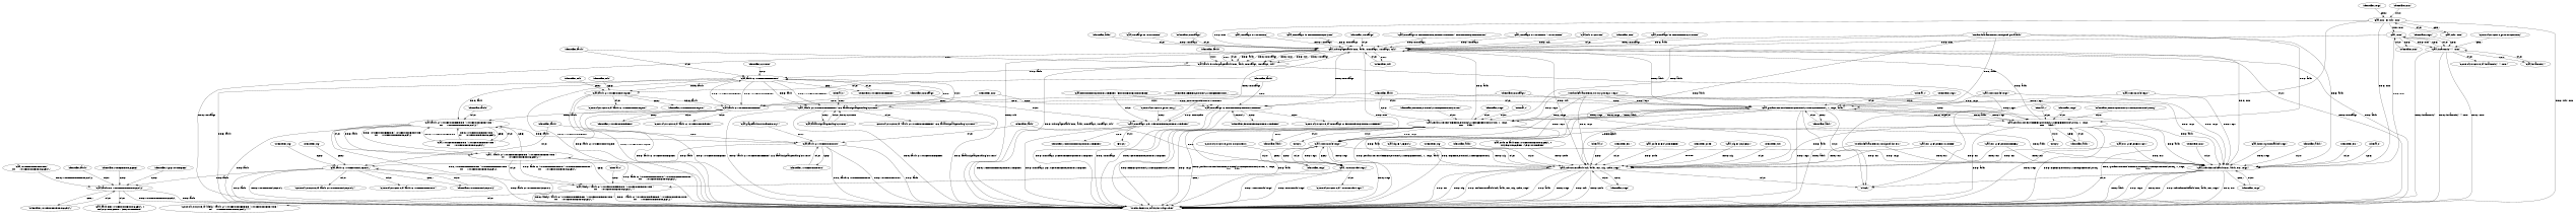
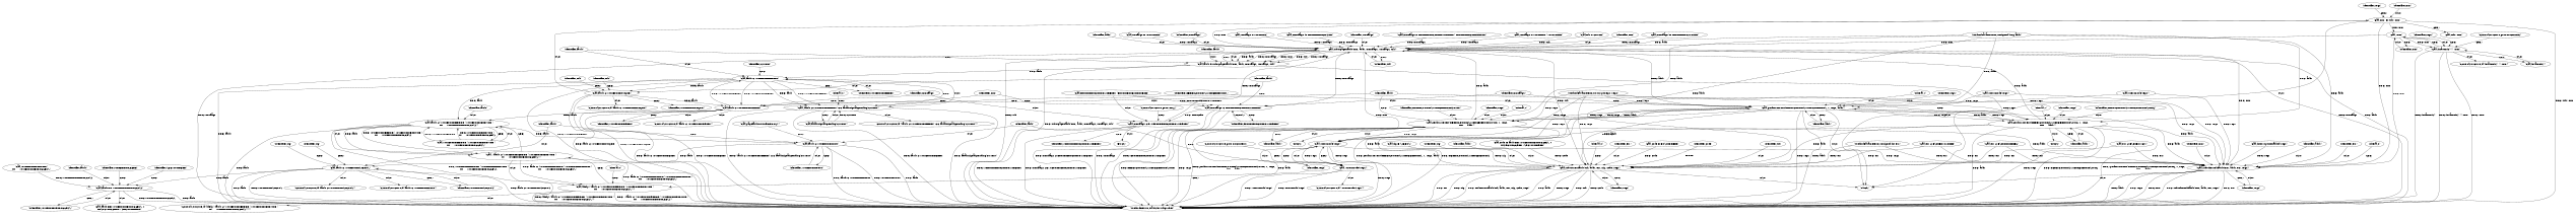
  digraph {
    n1 [label="(Call,mm  = tsk->mm)"]
    n2 [label="(Call,!mm)"]
    n3 [label="(Call,__do_page_fault(mm, addr, mm_flags, vm_flags, tsk))"]
    n4 [label="(Call,__do_kernel_fault(mm, addr, esr, regs))"]
    n5 [label="(Block,)"]
    n6 [label="(Call,tsk->mm)"]
    n7 [label="(MethodReturn,static int __kprobes)"]
    n8 [label="(Call,in_atomic() || !mm)"]
    n9 [label="(Identifier,mm)"]
    n10 [label="(Call,fault = __do_page_fault(mm, addr, mm_flags, vm_flags, tsk))"]
    n11 [label="(Call,perf_sw_event(PERF_COUNT_SW_PAGE_FAULTS, 1, regs, addr))"]
    n12 [label="(Call,__do_user_fault(tsk, addr, esr, sig, code, regs))"]
    n13 [label="(Call,mm_flags & FAULT_FLAG_ALLOW_RETRY)"]
    n14 [label="(Identifier,tsk)"]
    n15 [label="(Identifier,regs)"]
    n16 [label="(Call,in_atomic())"]
    n17 [label="(ControlStructure,if (in_atomic() || !mm))"]
    n18 [label="(Call,fault & VM_FAULT_RETRY)"]
    n19 [label="(Call,perf_sw_event(PERF_COUNT_SW_PAGE_FAULTS_MAJ, 1, regs,\n\t\t\t\t      addr))"]
    n20 [label="(Call,user_mode(regs))"]
    n21 [label="(Call,perf_sw_event(PERF_COUNT_SW_PAGE_FAULTS_MIN, 1, regs,\n\t\t\t\t      addr))"]
    n22 [label="(Identifier,addr)"]
    n23 [label="(Identifier,regs)"]
    n24 [label="(Call,mm_flags &= ~FAULT_FLAG_ALLOW_RETRY)"]
    n25 [label="(Identifier,FAULT_FLAG_ALLOW_RETRY)"]
-   n26 [label="(ControlStructure,if (mm_flags & FAULT_FLAG_ALLOW_RETRY))"]
    n27 [label="(Call,(fault & VM_FAULT_RETRY) && fatal_signal_pending(current))"]
    n28 [label="(Call,fault & VM_FAULT_MAJOR)"]
    n29 [label="(Call,fault & VM_FAULT_RETRY)"]
    n30 [label="(Call,fault & (VM_FAULT_ERROR | VM_FAULT_BADMAP |\n\t\t\t      VM_FAULT_BADACCESS))"]
    n31 [label="(Identifier,VM_FAULT_RETRY)"]
    n32 [label="(ControlStructure,if ((fault & VM_FAULT_RETRY) && fatal_signal_pending(current)))"]
    n33 [label="(Call,fatal_signal_pending(current))"]
    n34 [label="(ControlStructure,if (fault & VM_FAULT_MAJOR))"]
    n35 [label="(Identifier,VM_FAULT_MAJOR)"]
    n36 [label="(Identifier,VM_FAULT_RETRY)"]
    n37 [label="(ControlStructure,if (fault & VM_FAULT_RETRY))"]
    n38 [label="(Call,!(fault & (VM_FAULT_ERROR | VM_FAULT_BADMAP |\n\t\t\t      VM_FAULT_BADACCESS)))"]
    n39 [label="(Call,fault & VM_FAULT_OOM)"]
    n40 [label="(Call,VM_FAULT_ERROR | VM_FAULT_BADMAP |\n\t\t\t      VM_FAULT_BADACCESS)"]
    n41 [label="(Call,likely(!(fault & (VM_FAULT_ERROR | VM_FAULT_BADMAP |\n\t\t\t      VM_FAULT_BADACCESS))))"]
    n42 [label="(Call,fault & VM_FAULT_SIGBUS)"]
    n43 [label="(Identifier,VM_FAULT_OOM)"]
    n44 [label="(ControlStructure,if (likely(!(fault & (VM_FAULT_ERROR | VM_FAULT_BADMAP |\n\t\t\t      VM_FAULT_BADACCESS)))))"]
    n45 [label="(ControlStructure,if (fault & VM_FAULT_OOM))"]
    n46 [label="(Call,fault == VM_FAULT_BADACCESS)"]
    n47 [label="(Identifier,VM_FAULT_SIGBUS)"]
    n48 [label="(ControlStructure,if (fault & VM_FAULT_SIGBUS))"]
    n49 [label="(Identifier,VM_FAULT_BADACCESS)"]
    n50 [label="(Call,fault == VM_FAULT_BADACCESS ?\n\t\t\tSEGV_ACCERR : SEGV_MAPERR)"]
    n51 [label="(Block,)"]
    n52 [label="(Identifier,addr)"]
    n53 [label="(Call,!user_mode(regs))"]
    n54 [label="(Identifier,regs)"]
    n55 [label="(Identifier,addr)"]
    n56 [label="(Block,)"]
    n57 [label="(ControlStructure,if (!user_mode(regs)))"]
    n58 [label="(Identifier,~FAULT_FLAG_ALLOW_RETRY)"]
    n59 [label="(Block,)"]
    n60 [label="(Literal,0)"]
    n61 [label="(Identifier,esr)"]
    n62 [label="(Identifier,mm)"]
    n63 [label="(Identifier,fault)"]
-   n64 [label="(MethodParameterIn,unsigned perf addr)"]
+   n64 [label="(MethodParameterIn,unsigned long addr)"]
    n65 [label="(Identifier,PERF_COUNT_SW_PAGE_FAULTS_MIN)"]
    n66 [label="(Call,mm_flags |= FAULT_FLAG_WRITE)"]
    n67 [label="(Identifier,fault)"]
    n68 [label="(Identifier,regs)"]
    n69 [label="(Call,user_mode(regs))"]
    n70 [label="(Literal,1)"]
    n71 [label="(Call,FAULT_FLAG_ALLOW_RETRY | FAULT_FLAG_KILLABLE)"]
    n72 [label="(Literal,1)"]
    n73 [label="(Identifier,mm_flags)"]
    n74 [label="(Call,code = BUS_ADRERR)"]
    n75 [label="(Identifier,tsk)"]
    n76 [label="(Identifier,addr)"]
    n77 [label="(Identifier,regs)"]
    n78 [label="(Identifier,mm_flags)"]
    n79 [label="(Identifier,PERF_COUNT_SW_PAGE_FAULTS)"]
    n80 [label="(Identifier,code)"]
    n81 [label="(ControlStructure,goto no_context;)"]
    n82 [label="(Identifier,sig)"]
-   n83 [label="(Call,sig = SIGSEGV)"]
    n84 [label="(Call,vm_flags = VM_WRITE)"]
    n85 [label="(MethodParameterIn,struct pt_regs *regs)"]
    n86 [label="(ControlStructure,goto no_context;)"]
    n87 [label="(Identifier,mm)"]
    n88 [label="(Identifier,mm_flags)"]
    n89 [label="(Identifier,fault)"]
    n90 [label="(Identifier,tsk)"]
    n91 [label="(Identifier,tsk)"]
    n92 [label="(Call,vm_flags = VM_EXEC)"]
    n93 [label="(Call,mm_flags |= FAULT_FLAG_USER)"]
    n94 [label="(Identifier,esr)"]
    n95 [label="(Identifier,sig)"]
    n96 [label="(Call,VM_FAULT_BADMAP |\n\t\t\t      VM_FAULT_BADACCESS)"]
    n97 [label="(Identifier,fault)"]
    n98 [label="(Call,sig = SIGBUS)"]
    n99 [label="(Identifier,vm_flags)"]
    n100 [label="(Identifier,current)"]
    n101 [label="(Identifier,fault)"]
    n102 [label="(ControlStructure,goto retry;)"]
    n103 [label="(Identifier,fault)"]
    n104 [label="(Identifier,MAPERR_ACCERR)"]
    n105 [label="(Call,mm_flags = FAULT_FLAG_ALLOW_RETRY | FAULT_FLAG_KILLABLE)"]
    n106 [label="(Literal,0)"]
    n107 [label="(Identifier,regs)"]
    n108 [label="(Call,user_mode(regs))"]
    n109 [label="(Literal,0)"]
    n110 [label="(Identifier,fault)"]
    n111 [label="(Identifier,regs)"]
    n112 [label="(Identifier,mm)"]
    n113 [label="(Identifier,regs)"]
    n114 [label="(Identifier,sig)"]
    n115 [label="(Call,interrupts_enabled(regs))"]
    n116 [label="(Identifier,addr)"]
    n117 [label="(Identifier,mm)"]
    n118 [label="(Literal,1)"]
    n119 [label="(Identifier,fault)"]
    n120 [label="(Identifier,addr)"]
    n121 [label="(Call,code = fault == VM_FAULT_BADACCESS ?\n\t\t\tSEGV_ACCERR : SEGV_MAPERR)"]
    n122 [label="(MethodParameterIn,unsigned int esr)"]
    n123 [label="(Identifier,SEGV_MAPERR)"]
    n124 [label="(Literal,0)"]
    n125 [label="(Call,pagefault_out_of_memory())"]
    n126 [label="(Call,esr & ESR_EL1_WRITE)"]
    n127 [label="(Identifier,PERF_COUNT_SW_PAGE_FAULTS_MAJ)"]
    n128 [label="(Call,esr & ESR_LNX_EXEC)"]
    n129 [label="(Call,vm_flags = VM_READ | VM_WRITE)"]
    n130 [label="(Call,esr & ESR_EL1_CM)"]
    n131 [label="(Call,tsk = current)"]
    n1 -> n2 [label="MIN: mm"]
    n1 -> n3 [label="DDG: mm"]
    n1 -> n4 [label="DDG: mm"]
    n1 -> n5 [label="AST: "]
    n1 -> n6 [label="CFG: "]
    n1 -> n7 [label="DDG: tsk->mm"]
    n2 -> n3 [label="DDG: mm"]
    n2 -> n4 [label="DDG: mm"]
    n2 -> n8 [label="AST: "]
    n2 -> n8 [label="DDG: mm"]
    n2 -> n9 [label="CFG: "]
    n3 -> n4 [label="DDG: mm"]
    n3 -> n7 [label="DDG: mm"]
    n3 -> n7 [label="DDG: mm_flags"]
    n3 -> n7 [label="DDG: addr"]
    n3 -> n7 [label="DDG: vm_flags"]
    n3 -> n7 [label="DDG: tsk"]
    n3 -> n10 [label="AST: "]
    n3 -> n10 [label="DDG: addr"]
    n3 -> n10 [label="DDG: mm_flags"]
    n3 -> n10 [label="DDG: mm"]
    n3 -> n10 [label="DDG: tsk"]
    n3 -> n10 [label="DDG: vm_flags"]
    n3 -> n11 [label="DDG: addr"]
    n3 -> n12 [label="DDG: tsk"]
    n3 -> n13 [label="DDG: mm_flags"]
    n3 -> n14 [label="CFG: "]
    n4 -> n5 [label="AST: "]
    n4 -> n7 [label="DDG: addr"]
    n4 -> n7 [label="DDG: regs"]
    n4 -> n7 [label="DDG: mm"]
    n4 -> n7 [label="DDG: __do_kernel_fault(mm, addr, esr, regs)"]
    n4 -> n7 [label="DDG: esr"]
    n4 -> n15 [label="CFG: "]
-   n6 -> n1 [label="AST: "]
+   n28 -> n1 [label="AST: "]
    n8 -> n2 [label="CFG: "]
    n8 -> n7 [label="DDG: !mm"]
    n8 -> n7 [label="DDG: in_atomic()"]
    n8 -> n7 [label="DDG: in_atomic() || !mm"]
    n8 -> n16 [label="CFG: "]
    n8 -> n17 [label="AST: "]
    n9 -> n2 [label="AST: "]
    n10 -> n3 [label="CFG: "]
    n10 -> n5 [label="AST: "]
    n10 -> n7 [label="DDG: __do_page_fault(mm, addr, mm_flags, vm_flags, tsk)"]
    n10 -> n18 [label="DDG: fault"]
    n11 -> n4 [label="DDG: addr"]
    n11 -> n5 [label="AST: "]
    n11 -> n7 [label="DDG: perf_sw_event(PERF_COUNT_SW_PAGE_FAULTS, 1, regs, addr)"]
    n11 -> n7 [label="DDG: PERF_COUNT_SW_PAGE_FAULTS"]
    n11 -> n7 [label="DDG: regs"]
    n11 -> n7 [label="DDG: addr"]
    n11 -> n12 [label="DDG: addr"]
    n11 -> n19 [label="DDG: regs"]
    n11 -> n19 [label="DDG: addr"]
    n11 -> n20 [label="DDG: regs"]
    n11 -> n21 [label="DDG: regs"]
    n11 -> n21 [label="DDG: addr"]
    n11 -> n22 [label="CFG: "]
    n12 -> n5 [label="AST: "]
    n12 -> n7 [label="DDG: addr"]
    n12 -> n7 [label="DDG: regs"]
    n12 -> n7 [label="DDG: tsk"]
    n12 -> n7 [label="DDG: code"]
    n12 -> n7 [label="DDG: esr"]
    n12 -> n7 [label="DDG: sig"]
    n12 -> n7 [label="DDG: __do_user_fault(tsk, addr, esr, sig, code, regs)"]
    n12 -> n23 [label="CFG: "]
    n13 -> n7 [label="DDG: mm_flags & FAULT_FLAG_ALLOW_RETRY"]
    n13 -> n7 [label="DDG: mm_flags"]
    n13 -> n7 [label="DDG: FAULT_FLAG_ALLOW_RETRY"]
    n13 -> n24 [label="DDG: mm_code"]
    n13 -> n25 [label="CFG: "]
-   n13 -> n26 [label="AST: "]
    n14 -> n3 [label="AST: "]
    n15 -> n4 [label="AST: "]
    n16 -> n8 [label="AST: "]
    n18 -> n7 [label="DDG: fault"]
    n18 -> n7 [label="DDG: VM_FAULT_RETRY"]
    n18 -> n27 [label="AST: "]
    n18 -> n27 [label="DDG: fault"]
    n18 -> n27 [label="DDG: VM_FAULT_RETRY"]
    n18 -> n28 [label="DDG: fault"]
    n18 -> n29 [label="DDG: VM_FAULT_RETRY"]
    n18 -> n30 [label="DDG: fault"]
    n18 -> n31 [label="CFG: "]
    n19 -> n3 [label="DDG: addr"]
    n19 -> n4 [label="DDG: addr"]
    n19 -> n7 [label="DDG: PERF_COUNT_SW_PAGE_FAULTS_MAJ"]
    n19 -> n7 [label="DDG: perf_sw_event(PERF_COUNT_SW_PAGE_FAULTS_MAJ, 1, regs,\n\t\t\t\t      addr)"]
    n19 -> n7 [label="DDG: addr"]
    n19 -> n7 [label="DDG: regs"]
    n19 -> n11 [label="DDG: regs"]
    n19 -> n12 [label="DDG: addr"]
    n19 -> n20 [label="DDG: regs"]
    n19 -> n51 [label="AST: "]
    n19 -> n52 [label="CFG: "]
    n20 -> n4 [label="DDG: regs"]
    n20 -> n7 [label="DDG: regs"]
    n20 -> n12 [label="DDG: regs"]
    n20 -> n53 [label="AST: "]
    n20 -> n53 [label="DDG: regs"]
    n20 -> n54 [label="CFG: "]
    n21 -> n3 [label="DDG: addr"]
    n21 -> n4 [label="DDG: addr"]
    n21 -> n7 [label="DDG: perf_sw_event(PERF_COUNT_SW_PAGE_FAULTS_MIN, 1, regs,\n\t\t\t\t      addr)"]
    n21 -> n7 [label="DDG: addr"]
    n21 -> n7 [label="DDG: PERF_COUNT_SW_PAGE_FAULTS_MIN"]
    n21 -> n7 [label="DDG: regs"]
    n21 -> n11 [label="DDG: regs"]
    n21 -> n12 [label="DDG: addr"]
    n21 -> n20 [label="DDG: regs"]
    n21 -> n55 [label="CFG: "]
    n21 -> n56 [label="AST: "]
    n22 -> n11 [label="AST: "]
    n23 -> n12 [label="AST: "]
    n24 -> n3 [label="DDG: mm_flags"]
    n24 -> n7 [label="DDG: ~FAULT_FLAG_ALLOW_RETRY"]
    n24 -> n7 [label="DDG: mm_flags &= ~FAULT_FLAG_ALLOW_RETRY"]
    n24 -> n58 [label="CFG: "]
    n24 -> n59 [label="AST: "]
    n25 -> n13 [label="SIGBUS: "]
    n27 -> n7 [label="DDG: fatal_signal_pending(current)"]
    n27 -> n7 [label="DDG: (fault & VM_FAULT_RETRY) && fatal_signal_pending(current)"]
    n27 -> n7 [label="DDG: fault & VM_FAULT_RETRY"]
    n27 -> n18 [label="CFG: "]
    n27 -> n32 [label="AST: "]
    n27 -> n33 [label="CFG: "]
    n28 -> n7 [label="DDG: VM_FAULT_MAJOR"]
    n28 -> n7 [label="DDG: fault & VM_FAULT_MAJOR"]
    n28 -> n29 [label="DDG: fault"]
    n28 -> n34 [label="AST: "]
    n28 -> n35 [label="CFG: "]
    n29 -> n7 [label="DDG: fault & VM_FAULT_RETRY"]
    n29 -> n7 [label="DDG: VM_FAULT_RETRY"]
    n29 -> n18 [label="DDG: VM_FAULT_RETRY"]
    n29 -> n30 [label="DDG: fault"]
    n29 -> n36 [label="CFG: "]
    n29 -> n37 [label="AST: "]
    n30 -> n7 [label="DDG: fault"]
    n30 -> n7 [label="DDG: VM_FAULT_ERROR | VM_FAULT_BADMAP |\n\t\t\t      VM_FAULT_BADACCESS"]
    n30 -> n38 [label="AST: "]
    n30 -> n38 [label="DDG: fault"]
    n30 -> n38 [label="DDG: VM_FAULT_ERROR | VM_FAULT_BADMAP |\n\t\t\t      VM_FAULT_BADACCESS"]
    n30 -> n39 [label="DDG: fault"]
    n30 -> n40 [label="CFG: "]
    n31 -> n18 [label="AST: "]
    n33 -> n27 [label="AST: "]
    n33 -> n27 [label="DDG: current"]
    n36 -> n29 [label="AST: "]
    n38 -> n7 [label="DDG: fault & (VM_FAULT_ERROR | VM_FAULT_BADMAP |\n\t\t\t      VM_FAULT_BADACCESS)"]
    n38 -> n30 [label="CFG: "]
    n38 -> n41 [label="AST: "]
    n38 -> n41 [label="DDG: fault & (VM_FAULT_ERROR | VM_FAULT_BADMAP |\n\t\t\t      VM_FAULT_BADACCESS)"]
    n39 -> n7 [label="DDG: fault"]
    n39 -> n7 [label="DDG: fault & VM_FAULT_OOM"]
    n39 -> n7 [label="DDG: VM_FAULT_OOM"]
    n39 -> n42 [label="DDG: fault"]
    n39 -> n43 [label="CFG: "]
    n40 -> n30 [label="AST: "]
    n40 -> n30 [label="DDG: VM_FAULT_ERROR"]
    n40 -> n30 [label="DDG: VM_FAULT_BADMAP |\n\t\t\t      VM_FAULT_BADACCESS"]
    n41 -> n7 [label="DDG: !(fault & (VM_FAULT_ERROR | VM_FAULT_BADMAP |\n\t\t\t      VM_FAULT_BADACCESS))"]
    n41 -> n7 [label="DDG: likely(!(fault & (VM_FAULT_ERROR | VM_FAULT_BADMAP |\n\t\t\t      VM_FAULT_BADACCESS)))"]
    n41 -> n38 [label="CFG: "]
    n41 -> n44 [label="AST: "]
    n42 -> n7 [label="DDG: fault"]
    n42 -> n7 [label="DDG: VM_FAULT_SIGBUS"]
    n42 -> n7 [label="DDG: fault & VM_FAULT_SIGBUS"]
    n42 -> n45 [label="AST: "]
    n42 -> n46 [label="DDG: fault"]
    n42 -> n47 [label="CFG: "]
    n42 -> n48 [label="AST: "]
    n43 -> n39 [label="AST: "]
    n46 -> n7 [label="DDG: VM_FAULT_BADACCESS"]
    n46 -> n7 [label="DDG: fault"]
    n46 -> n49 [label="CFG: "]
    n46 -> n50 [label="AST: "]
    n47 -> n42 [label="AST: "]
    n49 -> n46 [label="AST: "]
    n52 -> n19 [label="AST: "]
    n53 -> n7 [label="DDG: !user_mode(regs)"]
    n53 -> n7 [label="DDG: user_mode(regs)"]
    n53 -> n20 [label="CFG: "]
    n53 -> n57 [label="AST: "]
    n54 -> n20 [label="AST: "]
    n54 -> n41 [label="CFG: "]
    n55 -> n21 [label="AST: "]
    n60 -> n12 [label="CFG: "]
    n61 -> n12 [label="AST: "]
    n62 -> n3 [label="AST: "]
    n63 -> n19 [label="CFG: "]
    n63 -> n21 [label="CFG: "]
    n63 -> n29 [label="AST: "]
    n64 -> n3 [label="DDG: addr"]
    n64 -> n4 [label="DDG: addr"]
    n64 -> n11 [label="DDG: addr"]
    n64 -> n12 [label="DDG: addr"]
    n64 -> n19 [label="DDG: addr"]
    n64 -> n21 [label="DDG: addr"]
    n65 -> n21 [label="AST: "]
    n66 -> n3 [label="DDG: mm_flags"]
    n67 -> n13 [label="CFG: "]
    n67 -> n28 [label="AST: "]
    n68 -> n11 [label="AST: "]
    n69 -> n4 [label="DDG: regs"]
    n69 -> n11 [label="DDG: regs"]
    n70 -> n21 [label="AST: "]
    n71 -> n13 [label="DDG: FAULT_FLAG_ALLOW_RETRY"]
    n71 -> n24 [label="AST: "]
    n72 -> n19 [label="AST: "]
    n73 -> n24 [label="AST: "]
    n73 -> n29 [label="CFG: "]
    n74 -> n12 [label="DDG: code"]
    n75 -> n28 [label="CFG: "]
    n76 -> n3 [label="AST: "]
    n77 -> n8 [label="CFG: "]
    n78 -> n11 [label="CFG: "]
    n78 -> n13 [label="AST: "]
    n79 -> n11 [label="AST: "]
    n79 -> n27 [label="CFG: "]
    n80 -> n12 [label="FAULT: "]
    n81 -> n8 [label="CFG: "]
    n82 -> n42 [label="CFG: "]
-   n83 -> n12 [label="DDG: sig"]
    n84 -> n3 [label="DDG: vm_flags"]
    n85 -> n4 [label="DDG: regs"]
    n85 -> n11 [label="DDG: regs"]
    n85 -> n12 [label="DDG: regs"]
    n85 -> n19 [label="DDG: regs"]
    n85 -> n20 [label="DDG: regs"]
    n85 -> n21 [label="DDG: regs"]
    n86 -> n53 [label="CFG: "]
    n87 -> n13 [label="CFG: "]
    n87 -> n29 [label="CFG: "]
    n88 -> n3 [label="AST: "]
    n89 -> n39 [label="CFG: "]
    n89 -> n42 [label="AST: "]
    n90 -> n28 [label="CFG: "]
    n91 -> n12 [label="AST: "]
    n92 -> n3 [label="DDG: vm_flags"]
    n93 -> n3 [label="DDG: mm_flags"]
    n94 -> n4 [label="AST: "]
    n95 -> n42 [label="CFG: "]
    n96 -> n46 [label="DDG: VM_FAULT_BADACCESS"]
    n97 -> n46 [label="AST: "]
    n98 -> n12 [label="DDG: sig"]
    n99 -> n3 [label="AST: "]
    n100 -> n18 [label="CFG: "]
    n101 -> n10 [label="CFG: "]
    n101 -> n18 [label="AST: "]
    n102 -> n24 [label="CFG: "]
    n103 -> n30 [label="AST: "]
    n104 -> n46 [label="CFG: "]
    n105 -> n3 [label="DDG: mm_flags"]
    n106 -> n27 [label="CFG: "]
    n107 -> n19 [label="AST: "]
    n108 -> n4 [label="DDG: regs"]
    n108 -> n11 [label="DDG: regs"]
    n109 -> n4 [label="CFG: "]
    n110 -> n39 [label="AST: "]
    n110 -> n53 [label="CFG: "]
    n111 -> n1 [label="CFG: "]
    n112 -> n4 [label="AST: "]
    n113 -> n21 [label="AST: "]
    n114 -> n12 [label="AST: "]
    n115 -> n4 [label="DDG: regs"]
    n116 -> n12 [label="AST: "]
    n117 -> n1 [label="AST: "]
    n118 -> n11 [label="AST: "]
    n119 -> n10 [label="AST: "]
    n120 -> n4 [label="AST: "]
    n121 -> n12 [label="DDG: code"]
    n122 -> n4 [label="DDG: esr"]
    n122 -> n12 [label="DDG: esr"]
    n123 -> n46 [label="CFG: "]
    n124 -> n41 [label="CFG: "]
    n125 -> n39 [label="CFG: "]
    n126 -> n4 [label="DDG: esr"]
    n126 -> n12 [label="DDG: esr"]
    n127 -> n19 [label="AST: "]
    n128 -> n4 [label="DDG: esr"]
    n128 -> n12 [label="DDG: esr"]
    n129 -> n3 [label="DDG: vm_flags"]
    n130 -> n4 [label="DDG: esr"]
    n130 -> n12 [label="DDG: esr"]
    n131 -> n3 [label="DDG: tsk"]
  }
